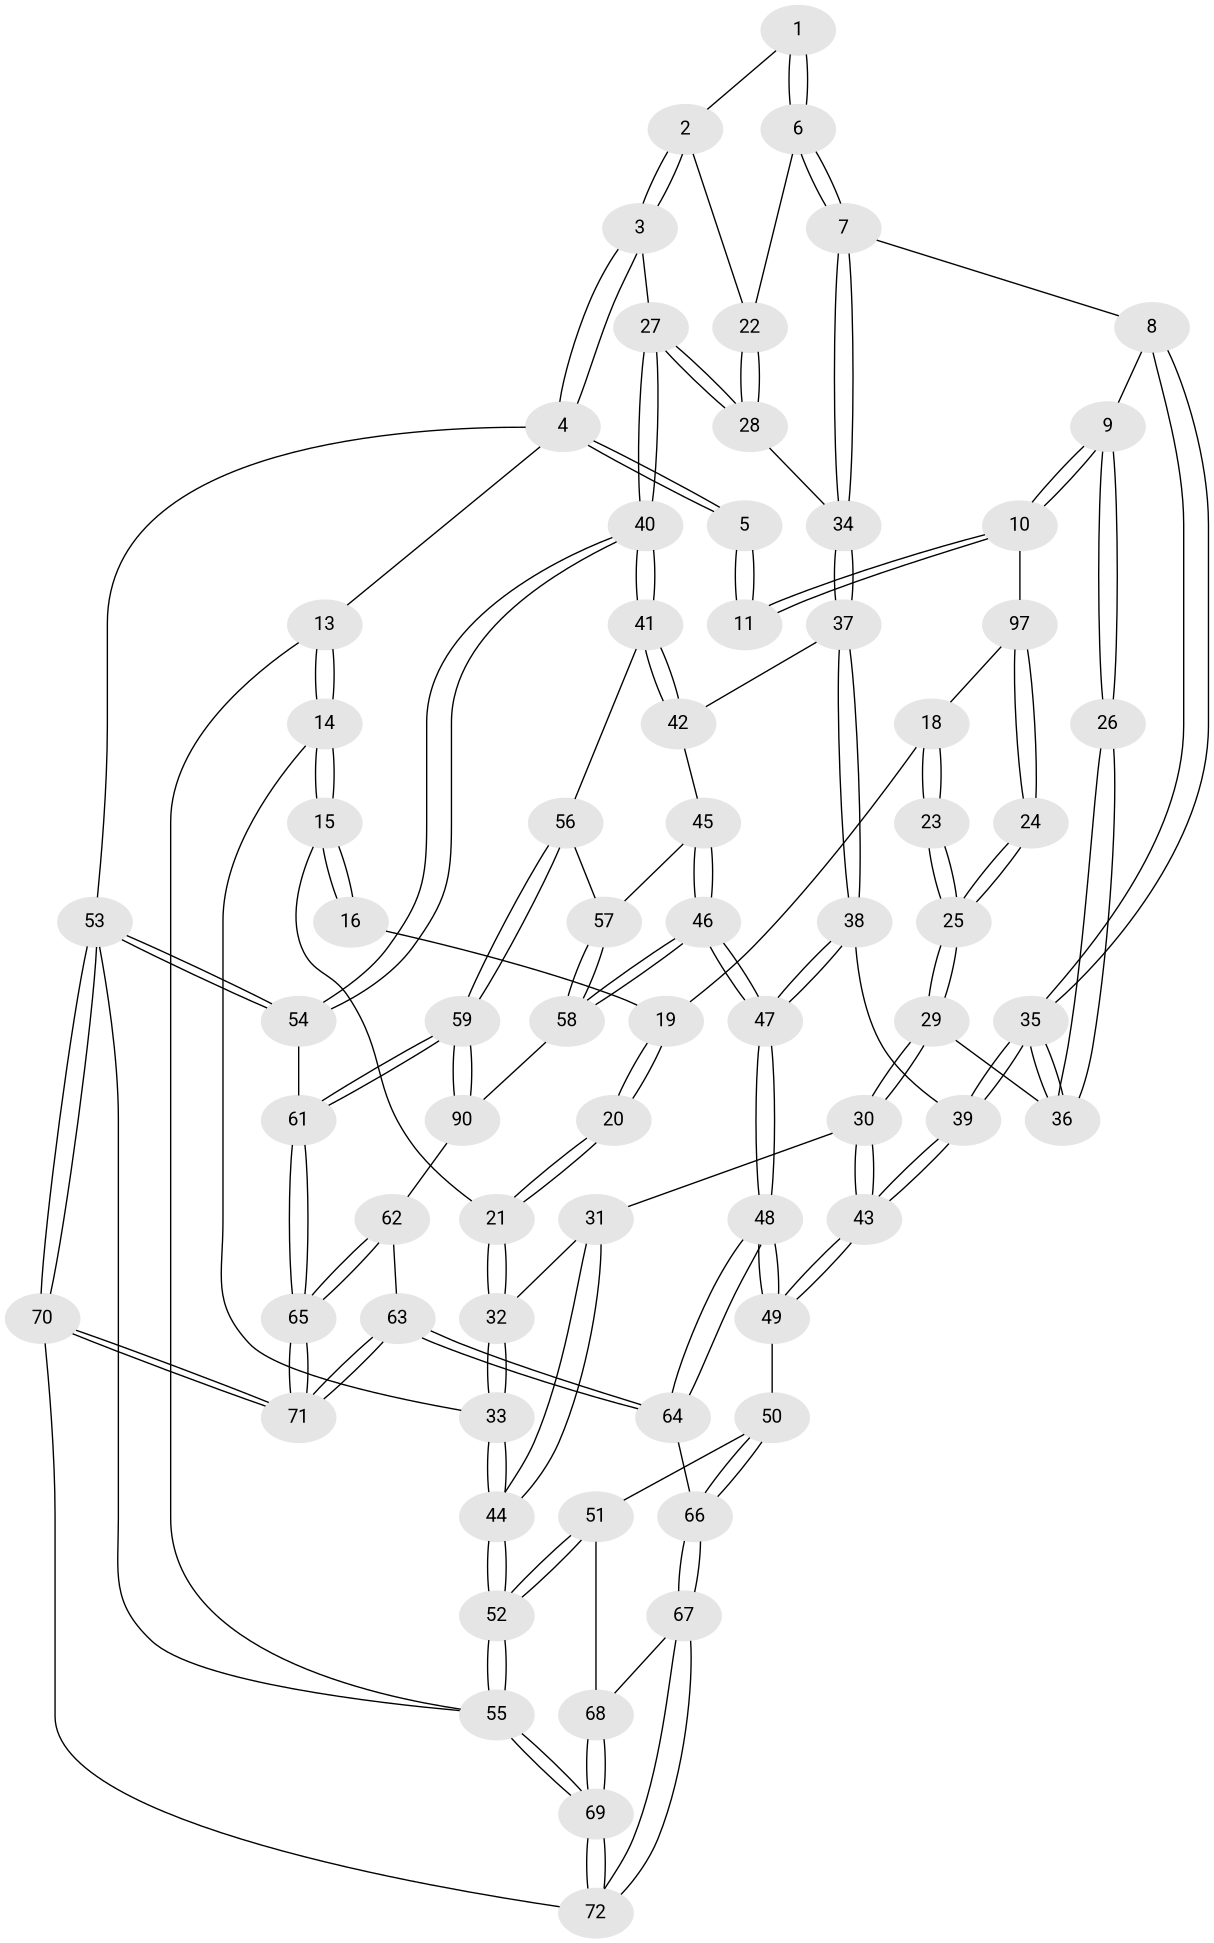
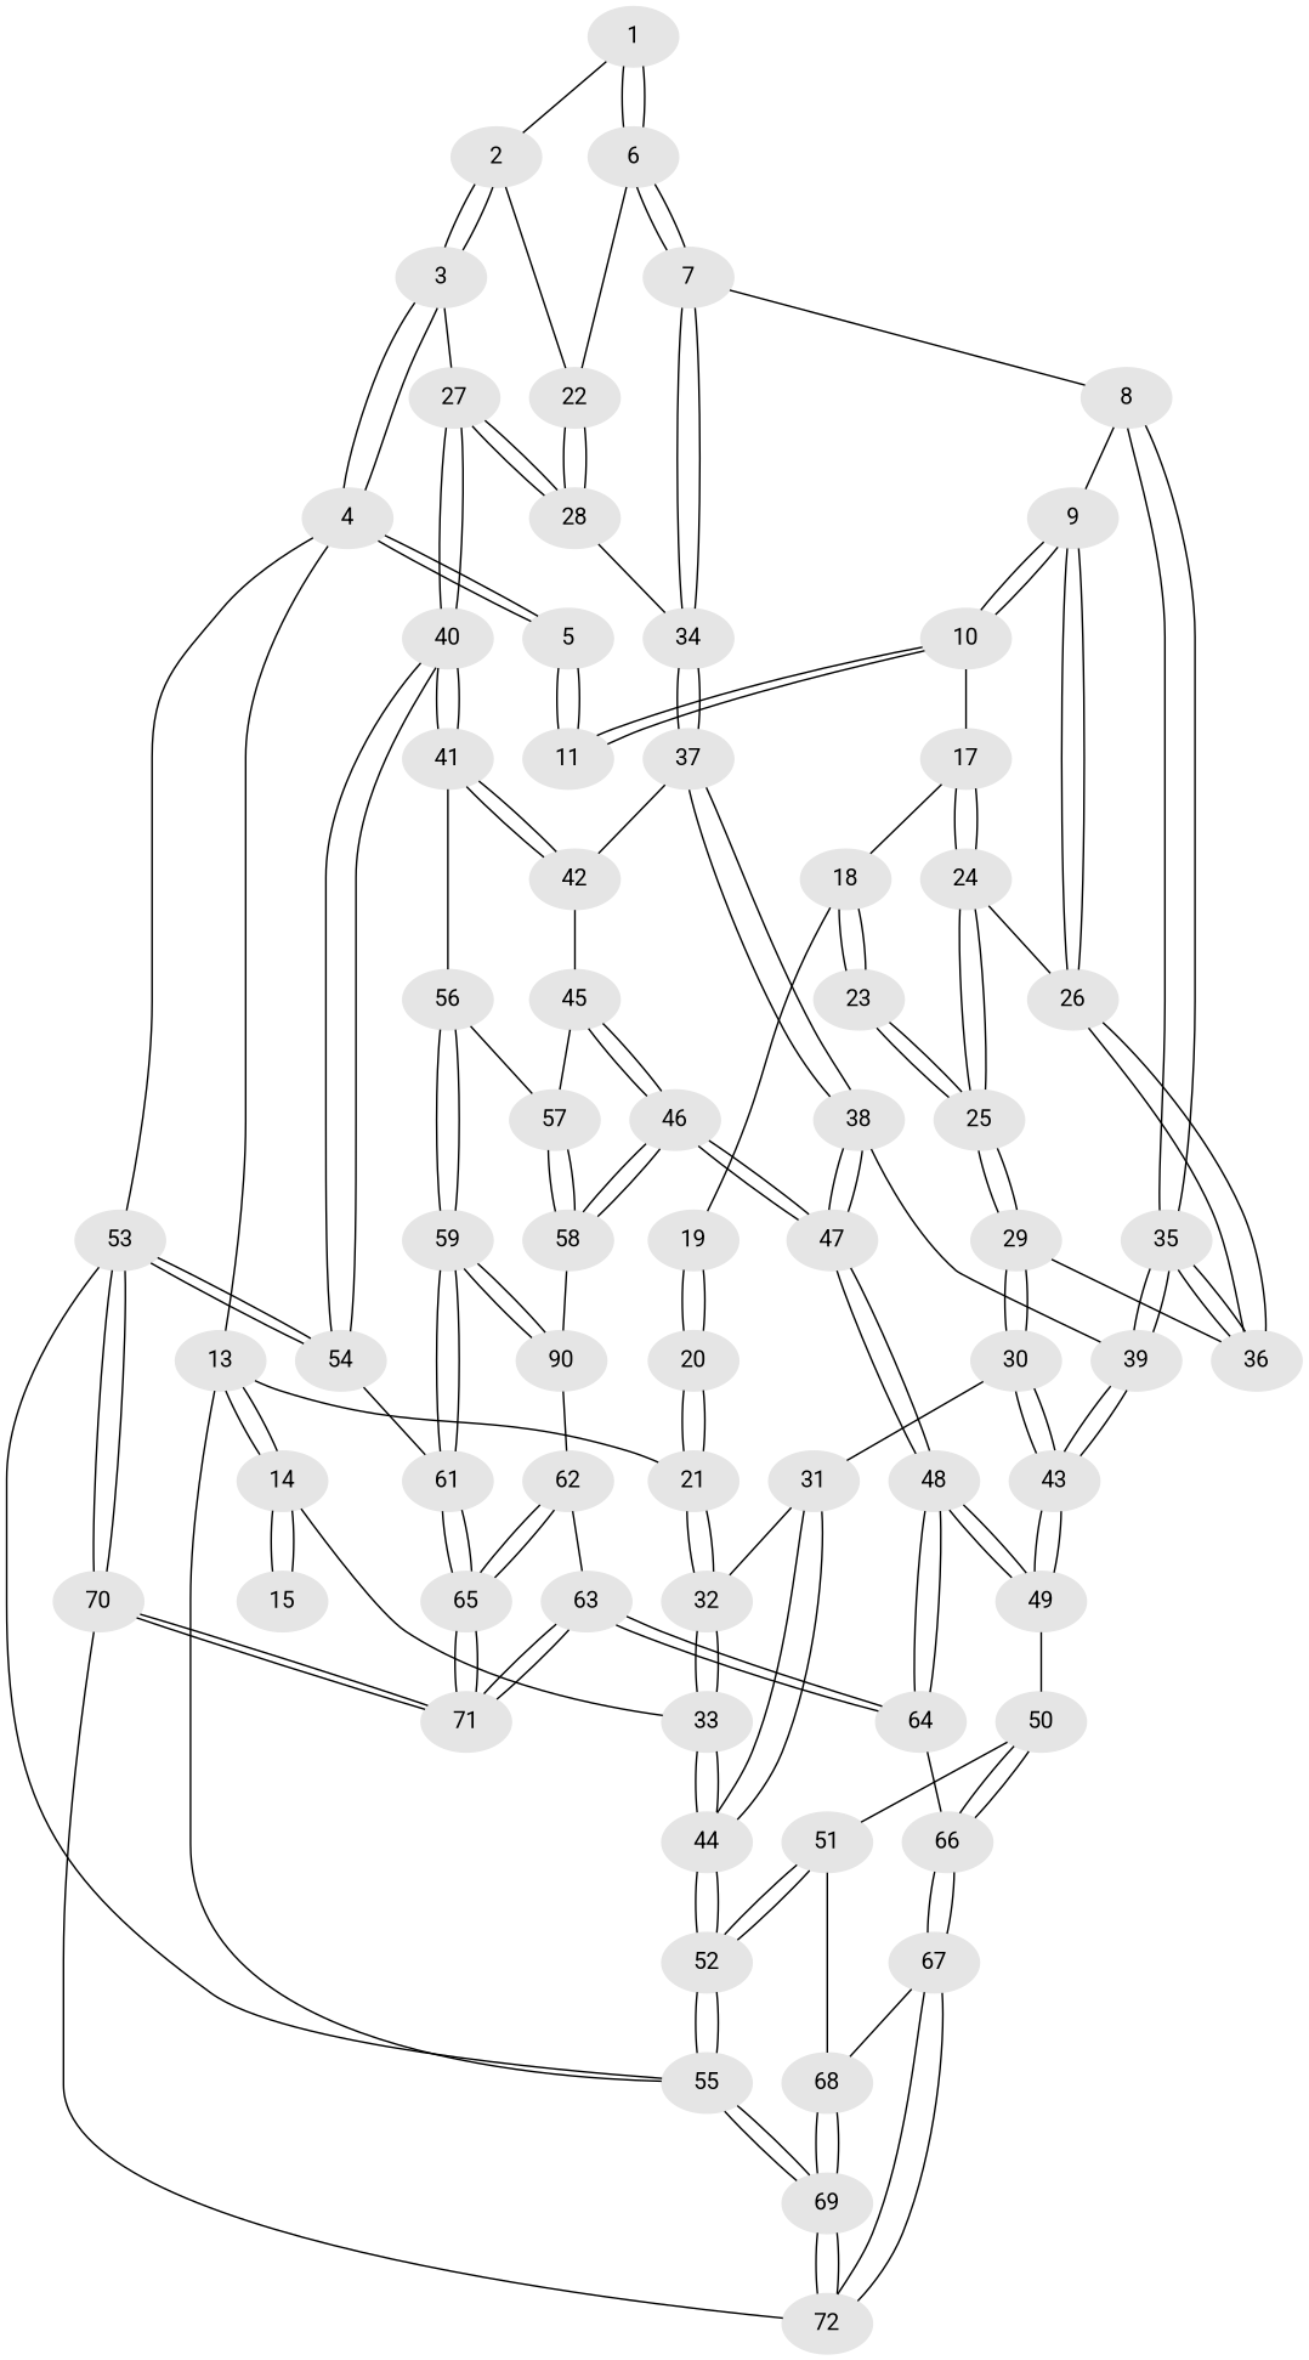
  graph {
    fontname=Roboto
    node [color=gray90 fontname=Roboto style=filled]
    edge [fontname=Roboto]
    1
    2
    6
    3
    22
    7
    4
    27
    28
    5
    13
    53
    40
    11
    14
    55
    54
    70
    8
    34
    9
    35
    37
    10
    26
    36
    39
-   17 [label=97]
+   17
    18
    24
    15
    33
    69
-   16
    21
    44
    19
    32
    20
    23
    25
    29
    30
    41
    31
    43
    49
    52
    38
    42
    47
    45
    48
    56
    61
    57
    59
    46
    50
    58
    n61 [label=90]
    64
    66
    51
    68
    67
    71
    72
    65
    62
    63
    1 -- 2
    1 -- 6
    1 -- 6
    2 -- 3
    2 -- 3
    2 -- 22
    6 -- 22
    6 -- 7
    6 -- 7
    3 -- 4
    3 -- 4
    3 -- 27
    22 -- 28
    22 -- 28
    7 -- 8
    7 -- 34
    7 -- 34
    4 -- 5
    4 -- 5
    4 -- 13
    4 -- 53
    27 -- 28
    27 -- 28
    27 -- 40
    27 -- 40
    28 -- 34
    5 -- 11
    5 -- 11
    13 -- 14
    13 -- 14
    13 -- 55
    53 -- 55
    53 -- 54
    53 -- 54
    53 -- 70
    53 -- 70
    40 -- 54
    40 -- 54
    40 -- 41
    40 -- 41
    14 -- 15
    14 -- 15
    14 -- 33
    55 -- 69
    55 -- 69
    54 -- 61
    70 -- 71
    70 -- 71
    70 -- 72
    8 -- 9
    8 -- 35
    8 -- 35
    34 -- 37
    34 -- 37
    9 -- 10
    9 -- 10
    9 -- 26
    9 -- 26
    35 -- 36
    35 -- 36
    35 -- 39
    35 -- 39
    37 -- 38
    37 -- 38
    37 -- 42
    10 -- 11
    10 -- 11
    10 -- 17
    26 -- 36
    26 -- 36
    39 -- 43
    39 -- 43
    17 -- 18
    17 -- 24
    17 -- 24
    18 -- 19
    18 -- 23
    18 -- 23
+   24 -- 26
    24 -- 25
    24 -- 25
-   15 -- 16
-   15 -- 16
-   15 -- 21
+   13 -- 21
    33 -- 44
    33 -- 44
    69 -- 72
    69 -- 72
-   16 -- 19
    21 -- 32
    21 -- 32
    44 -- 52
    44 -- 52
    19 -- 20
    19 -- 20
    32 -- 33
    32 -- 33
    20 -- 21
    20 -- 21
    23 -- 25
    23 -- 25
    25 -- 29
    25 -- 29
    29 -- 36
    29 -- 30
    29 -- 30
    30 -- 31
    30 -- 43
    30 -- 43
    41 -- 42
    41 -- 42
    41 -- 56
    31 -- 44
    31 -- 44
    31 -- 32
    43 -- 49
    43 -- 49
    49 -- 50
    52 -- 55
    52 -- 55
    38 -- 39
    38 -- 47
    38 -- 47
    42 -- 45
    47 -- 48
    47 -- 48
    45 -- 57
    45 -- 46
    45 -- 46
    48 -- 49
    48 -- 49
    48 -- 64
    48 -- 64
    56 -- 57
    56 -- 59
    56 -- 59
    61 -- 65
    61 -- 65
    57 -- 58
    57 -- 58
    59 -- 61
    59 -- 61
    59 -- n61
    59 -- n61
    46 -- 47
    46 -- 47
    46 -- 58
    46 -- 58
    50 -- 66
    50 -- 66
    50 -- 51
    58 -- n61
    n61 -- 62
    64 -- 66
    66 -- 67
    66 -- 67
    51 -- 52
    51 -- 52
    51 -- 68
    68 -- 69
    68 -- 69
    67 -- 68
    67 -- 72
    67 -- 72
    65 -- 71
    65 -- 71
    62 -- 65
    62 -- 65
    62 -- 63
    63 -- 64
    63 -- 64
    63 -- 71
    63 -- 71
  }
